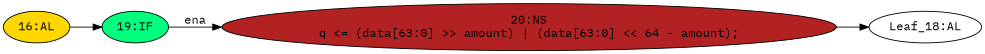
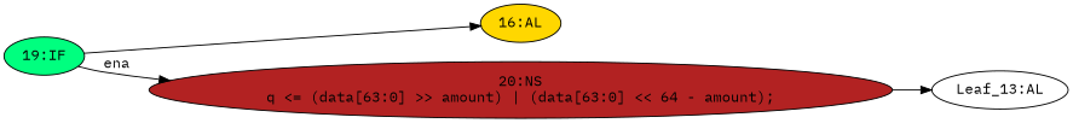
  strict digraph {
    fontname="IBM Plex Mono"
    rankdir=LR
    node [fontname="IBM Plex Mono" statements="[]" style=filled]
    edge [cond="[]" fontname="IBM Plex Mono" lineno=None]
    n1 [ast="<pyverilog.vparser.ast.Always object at 0x7f1a331b8690>" clk_sens=True fillcolor=gold label="16:AL" sens="['clk']" typ=Always use_var="['ena', 'amount', 'data']"]
    n2 [ast="<pyverilog.vparser.ast.IfStatement object at 0x7f1a331b8850>" fillcolor=springgreen label="19:IF" typ=IfStatement]
    n3 [ast="<pyverilog.vparser.ast.NonblockingSubstitution object at 0x7f1a331b8910>" fillcolor=firebrick label="20:NS\nq <= (data[63:0] >> amount) | (data[63:0] << 64 - amount);" statements="[<pyverilog.vparser.ast.NonblockingSubstitution object at 0x7f1a331b8910>]" typ=NonblockingSubstitution]
-   n4 [def_var="['q']" label="Leaf_18:AL" statements="" style=""]
-   n1 -> n2
+   n4 [def_var="['q']" label="Leaf_13:AL" statements="" style=""]
+   n2 -> n1
    n2 -> n3 [cond="['ena']" label=ena lineno=19]
    n3 -> n4
  }
